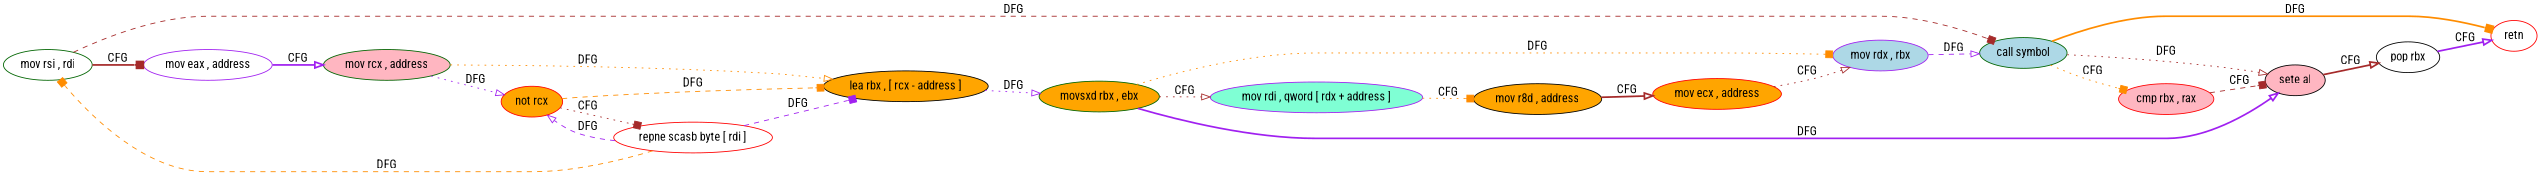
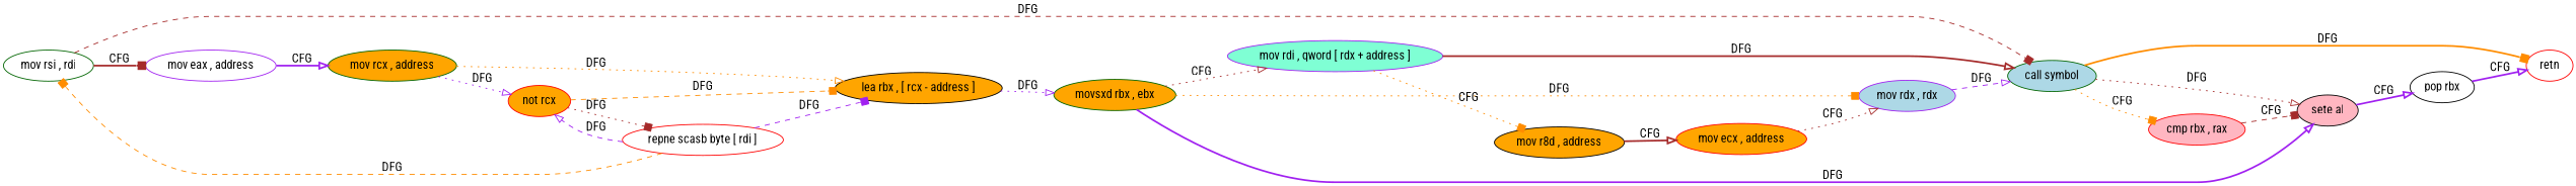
  digraph {
    fontname="Roboto Condensed"
    rankdir=LR
    node [color=red fillcolor=white fontname="Roboto Condensed" style=filled]
    edge [arrowhead=onormal color=brown fontname="Roboto Condensed" style=dotted]
    n1 [color=darkgreen label="mov rsi , rdi"]
    n2 [color=purple label="mov eax , address"]
    n3 [color=darkgreen fillcolor=lightblue label="call symbol"]
-   n4 [color=darkgreen fillcolor=lightpink label="mov rcx , address"]
+   n4 [color=darkgreen fillcolor=orange label="mov rcx , address"]
    n5 [color=black fillcolor=lightpink label="sete al"]
    n6 [fillcolor=lightpink label="cmp rbx , rax"]
    n7 [label=retn]
    n8 [fillcolor=orange label="not rcx"]
    n9 [color=black fillcolor=orange label="lea rbx , [ rcx - address ]"]
    n10 [label="repne scasb byte [ rdi ]"]
    n11 [color=darkgreen fillcolor=orange label="movsxd rbx , ebx"]
    n12 [color=purple fillcolor=aquamarine label="mov rdi , qword [ rdx + address ]"]
-   n13 [color=purple fillcolor=lightblue label="mov rdx , rbx"]
+   n13 [color=purple fillcolor=lightblue label="mov rdx , rdx"]
    n14 [color=black fillcolor=orange label="mov r8d , address"]
    n15 [color=black label="pop rbx"]
    n16 [fillcolor=orange label="mov ecx , address"]
    n1 -> n2 [arrowhead=box label=CFG style=bold]
    n1 -> n3 [arrowhead=box label=DFG style=dashed]
    n2 -> n4 [color=purple label=CFG style=bold]
    n3 -> n5 [label=DFG]
    n3 -> n6 [arrowhead=box color=darkorange label=CFG]
    n3 -> n7 [arrowhead=box color=darkorange label=DFG style=bold]
    n4 -> n8 [color=purple label=DFG]
    n4 -> n9 [color=darkorange label=DFG]
-   n5 -> n15 [label=CFG style=bold]
+   n5 -> n15 [color=purple label=CFG style=bold]
    n6 -> n5 [arrowhead=box label=CFG style=dashed]
    n8 -> n9 [arrowhead=box color=darkorange label=DFG style=dashed]
-   n8 -> n10 [arrowhead=box label=CFG]
+   n8 -> n10 [arrowhead=box label=DFG]
    n9 -> n11 [color=purple label=DFG]
    n10 -> n1 [arrowhead=box color=darkorange label=DFG style=dashed]
    n10 -> n8 [color=purple label=DFG style=dashed]
    n10 -> n9 [arrowhead=box color=purple label=DFG style=dashed]
    n11 -> n5 [color=purple label=DFG style=bold]
    n11 -> n12 [label=CFG]
    n11 -> n13 [arrowhead=box color=darkorange label=DFG]
+   n12 -> n3 [label=DFG style=bold]
    n12 -> n14 [arrowhead=box color=darkorange label=CFG]
    n13 -> n3 [color=purple label=DFG style=dashed]
    n14 -> n16 [label=CFG style=bold]
    n15 -> n7 [color=purple label=CFG style=bold]
    n16 -> n13 [label=CFG]
  }
